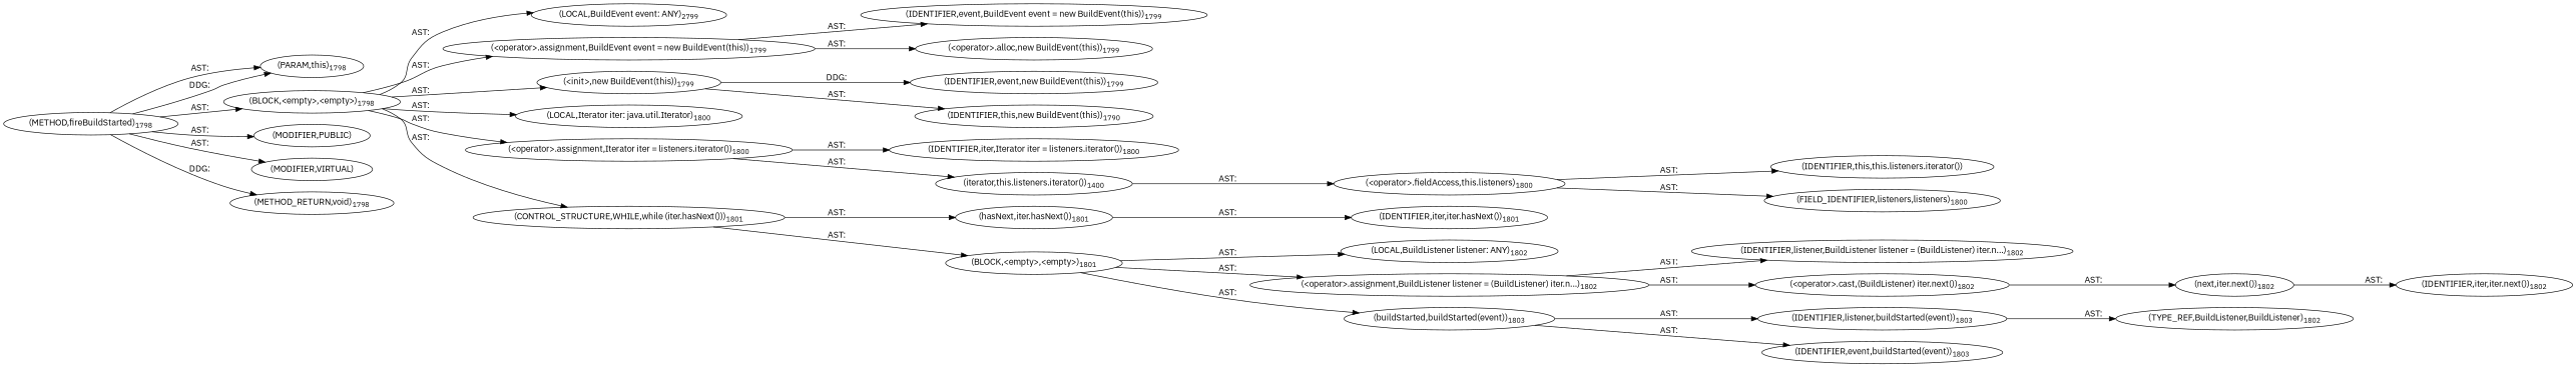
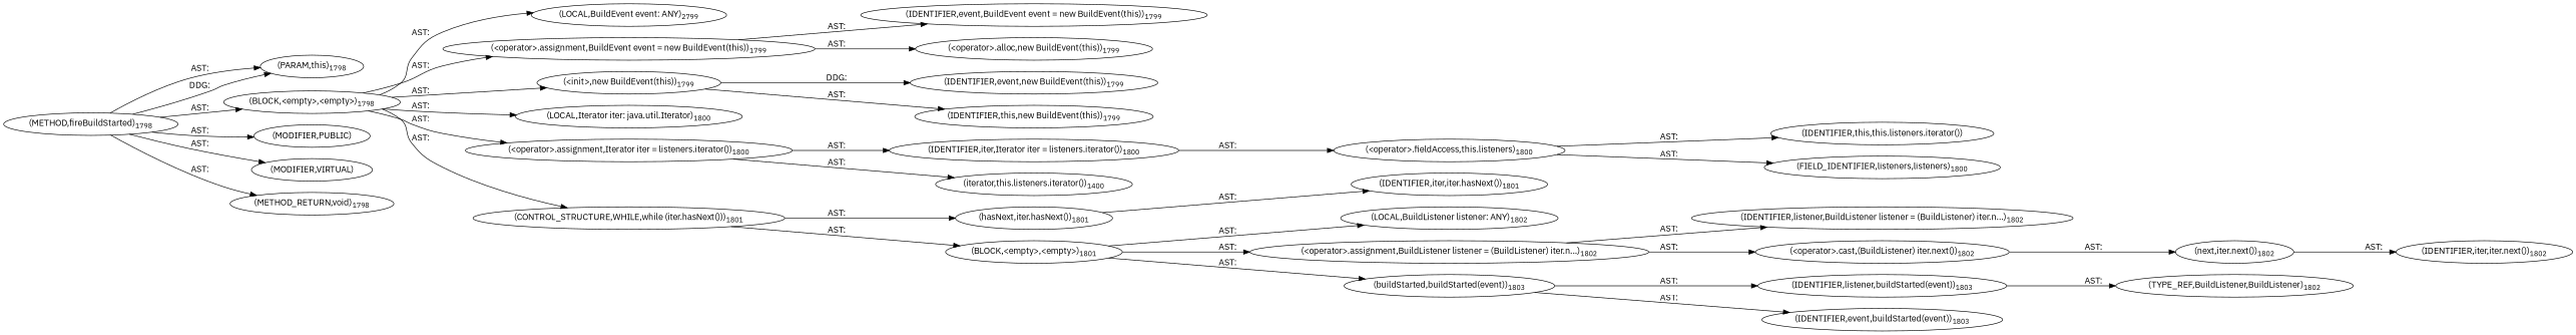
  digraph {
    fontname="IBM Plex Sans"
    rankdir=LR
    node [fontname="IBM Plex Sans"]
    edge [fontname="IBM Plex Sans"]
    n1 [label=<(METHOD,fireBuildStarted)<SUB>1798</SUB>>]
    n2 [label=<(PARAM,this)<SUB>1798</SUB>>]
    n3 [label=<(BLOCK,&lt;empty&gt;,&lt;empty&gt;)<SUB>1798</SUB>>]
    n4 [label=<(MODIFIER,PUBLIC)>]
    n5 [label=<(MODIFIER,VIRTUAL)>]
    n6 [label=<(METHOD_RETURN,void)<SUB>1798</SUB>>]
    n7 [label=<(LOCAL,BuildEvent event: ANY)<SUB>2799</SUB>>]
    n8 [label=<(&lt;operator&gt;.assignment,BuildEvent event = new BuildEvent(this))<SUB>1799</SUB>>]
    n9 [label=<(&lt;init&gt;,new BuildEvent(this))<SUB>1799</SUB>>]
    n10 [label=<(LOCAL,Iterator iter: java.util.Iterator)<SUB>1800</SUB>>]
    n11 [label=<(&lt;operator&gt;.assignment,Iterator iter = listeners.iterator())<SUB>1800</SUB>>]
    n12 [label=<(CONTROL_STRUCTURE,WHILE,while (iter.hasNext()))<SUB>1801</SUB>>]
    n13 [label=<(IDENTIFIER,event,BuildEvent event = new BuildEvent(this))<SUB>1799</SUB>>]
    n14 [label=<(&lt;operator&gt;.alloc,new BuildEvent(this))<SUB>1799</SUB>>]
    n15 [label=<(IDENTIFIER,event,new BuildEvent(this))<SUB>1799</SUB>>]
-   n16 [label=<(IDENTIFIER,this,new BuildEvent(this))<SUB>1790</SUB>>]
+   n16 [label=<(IDENTIFIER,this,new BuildEvent(this))<SUB>1799</SUB>>]
    n17 [label=<(IDENTIFIER,iter,Iterator iter = listeners.iterator())<SUB>1800</SUB>>]
    n18 [label=<(iterator,this.listeners.iterator())<SUB>1400</SUB>>]
    n19 [label=<(hasNext,iter.hasNext())<SUB>1801</SUB>>]
    n20 [label=<(BLOCK,&lt;empty&gt;,&lt;empty&gt;)<SUB>1801</SUB>>]
    n21 [label=<(&lt;operator&gt;.fieldAccess,this.listeners)<SUB>1800</SUB>>]
    n22 [label=<(IDENTIFIER,this,this.listeners.iterator())>]
    n23 [label=<(FIELD_IDENTIFIER,listeners,listeners)<SUB>1800</SUB>>]
    n24 [label=<(IDENTIFIER,iter,iter.hasNext())<SUB>1801</SUB>>]
    n25 [label=<(LOCAL,BuildListener listener: ANY)<SUB>1802</SUB>>]
    n26 [label=<(&lt;operator&gt;.assignment,BuildListener listener = (BuildListener) iter.n...)<SUB>1802</SUB>>]
    n27 [label=<(buildStarted,buildStarted(event))<SUB>1803</SUB>>]
    n28 [label=<(IDENTIFIER,listener,BuildListener listener = (BuildListener) iter.n...)<SUB>1802</SUB>>]
    n29 [label=<(&lt;operator&gt;.cast,(BuildListener) iter.next())<SUB>1802</SUB>>]
    n30 [label=<(IDENTIFIER,listener,buildStarted(event))<SUB>1803</SUB>>]
    n31 [label=<(IDENTIFIER,event,buildStarted(event))<SUB>1803</SUB>>]
    n32 [label=<(next,iter.next())<SUB>1802</SUB>>]
    n33 [label=<(TYPE_REF,BuildListener,BuildListener)<SUB>1802</SUB>>]
    n34 [label=<(IDENTIFIER,iter,iter.next())<SUB>1802</SUB>>]
    n1 -> n2 [label="AST: "]
    n1 -> n2 [label="DDG: "]
    n1 -> n3 [label="AST: "]
    n1 -> n4 [label="AST: "]
    n1 -> n5 [label="AST: "]
-   n1 -> n6 [label="DDG: "]
+   n1 -> n6 [label="AST: "]
    n3 -> n7 [label="AST: "]
    n3 -> n8 [label="AST: "]
    n3 -> n9 [label="AST: "]
    n3 -> n10 [label="AST: "]
    n3 -> n11 [label="AST: "]
    n3 -> n12 [label="AST: "]
    n8 -> n13 [label="AST: "]
    n8 -> n14 [label="AST: "]
    n9 -> n15 [label="DDG: "]
    n9 -> n16 [label="AST: "]
    n11 -> n17 [label="AST: "]
    n11 -> n18 [label="AST: "]
    n12 -> n19 [label="AST: "]
    n12 -> n20 [label="AST: "]
-   n18 -> n21 [label="AST: "]
+   n17 -> n21 [label="AST: "]
    n19 -> n24 [label="AST: "]
    n20 -> n25 [label="AST: "]
    n20 -> n26 [label="AST: "]
    n20 -> n27 [label="AST: "]
    n21 -> n22 [label="AST: "]
    n21 -> n23 [label="AST: "]
    n26 -> n28 [label="AST: "]
    n26 -> n29 [label="AST: "]
    n27 -> n30 [label="AST: "]
    n27 -> n31 [label="AST: "]
    n29 -> n32 [label="AST: "]
    n30 -> n33 [label="AST: "]
    n32 -> n34 [label="AST: "]
  }
